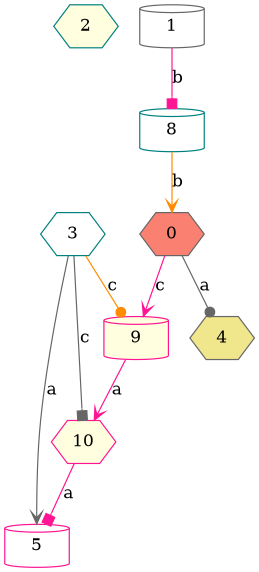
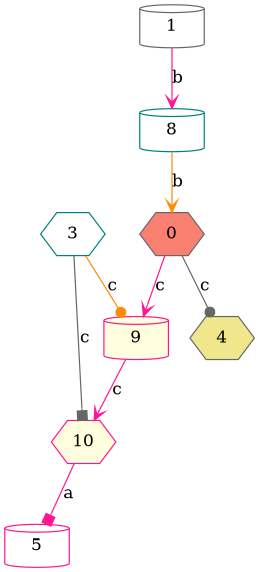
  strict digraph {
    node [color=teal fillcolor=white shape=hexagon style=filled]
    edge [arrowhead=vee color=deeppink]
-   2 [fillcolor=lightyellow]
    3
    5 [color=deeppink shape=cylinder]
    9 [color=deeppink fillcolor=lightyellow shape=cylinder]
    10 [color=deeppink fillcolor=lightyellow]
    0 [color=gray40 fillcolor=salmon]
    4 [color=gray40 fillcolor=khaki]
    8 [shape=cylinder]
    1 [color=gray40 shape=cylinder]
-   3 -> 5 [color=gray40 label=a]
    3 -> 9 [arrowhead=dot color=darkorange label=c]
    3 -> 10 [arrowhead=box color=gray40 label=c]
-   9 -> 10 [label=a]
+   9 -> 10 [label=c]
    10 -> 5 [arrowhead=box label=a]
    0 -> 9 [label=c]
-   0 -> 4 [arrowhead=dot color=gray40 label=a]
+   0 -> 4 [arrowhead=dot color=gray40 label=c]
    8 -> 0 [color=darkorange label=b]
-   1 -> 8 [arrowhead=box label=b]
+   1 -> 8 [label=b]
  }
